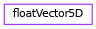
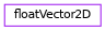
  digraph {
    rankdir=LR
-   n1 [color=purple fillcolor=white fontname=Helvetica fontsize=10 height=0.2 label=floatVector5D shape=box style=filled width=0.4]
+   n1 [color=purple fillcolor=white fontname=Helvetica fontsize=10 height=0.2 label=floatVector2D shape=box style=filled width=0.4]
  }
